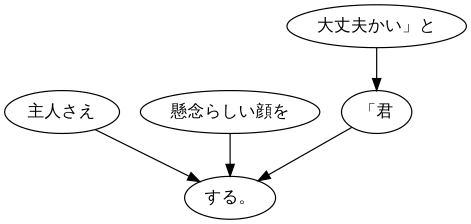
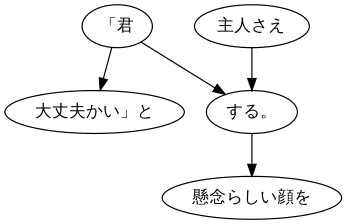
  digraph {
    fontname="EB Garamond"
    node [fontname="EB Garamond"]
    edge [fontname="EB Garamond"]
    n1 [label="「君"]
    n2 [label="大丈夫かい」と"]
    n3 [label="する。"]
    n4 [label="主人さえ"]
    n5 [label="懸念らしい顔を"]
-   n2 -> n1
+   n1 -> n2
    n1 -> n3
    n4 -> n3
-   n5 -> n3
+   n3 -> n5
  }
